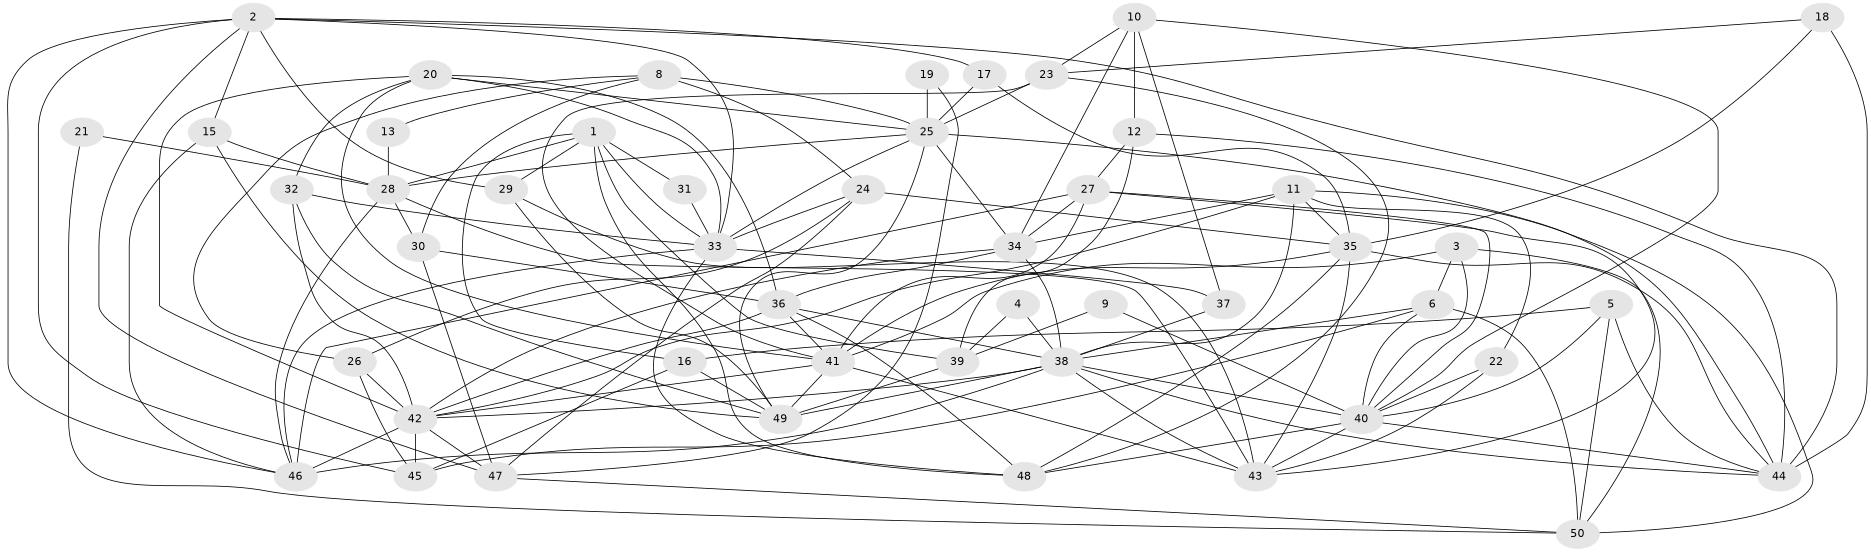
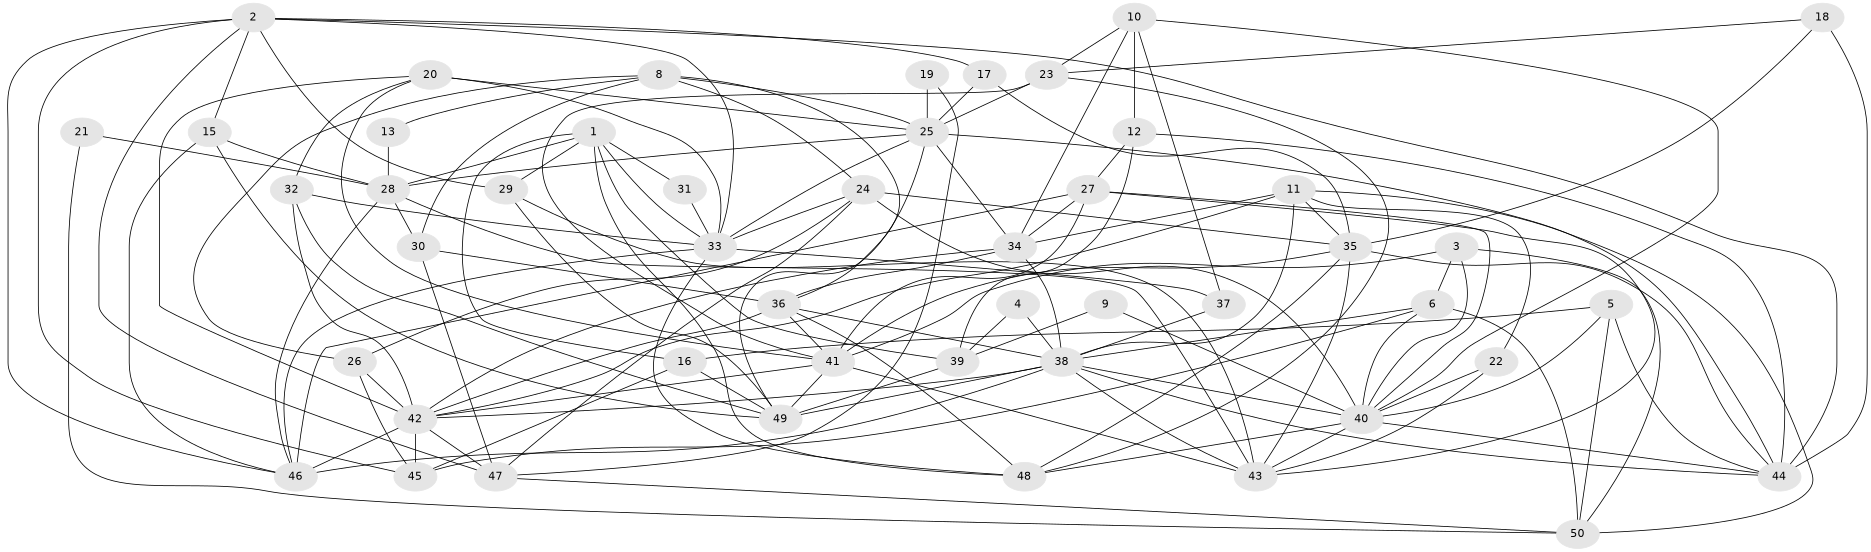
  graph {
    fontname="DejaVu Sans"
    node [color=gray90 fontname="DejaVu Sans" style=filled]
    edge [fontname="DejaVu Sans" weight=1.0]
    1
    16
    28
    29
    31
    33
    39
    48
    45
    49
    46
    30
    43
    37
    2
    15
    17
    44
    47
    25
    35
    50
    3
    6
    40
    41
    38
    42
    4
    5
    8
    13
    24
    26
    36
    34
    9
    10
    12
    23
    27
    11
    22
    18
    19
    20
    32
    21
    1 -- 16
    1 -- 28
    1 -- 29
    1 -- 31
    1 -- 33
    1 -- 39
    1 -- 48
    16 -- 45
    16 -- 49
    28 -- 46
    28 -- 30
    28 -- 43
    29 -- 49
    29 -- 43
    31 -- 33
    33 -- 48
    33 -- 46
    33 -- 37
    39 -- 49
    30 -- 47
    30 -- 36
    37 -- 38
    2 -- 29 [weight=2.0]
    2 -- 33
    2 -- 45
    2 -- 46
    2 -- 15
    2 -- 17
    2 -- 44 [weight=2.0]
    2 -- 47
    15 -- 28
    15 -- 49
    15 -- 46
    17 -- 25
    17 -- 35
    47 -- 50
    25 -- 28
    25 -- 33
    25 -- 49
    25 -- 44
    25 -- 34
    35 -- 48
    35 -- 43
    35 -- 44
    35 -- 41
    3 -- 50
    3 -- 6
    3 -- 40
    3 -- 41
    6 -- 45
    6 -- 50
    6 -- 40
    6 -- 38
    40 -- 48
    40 -- 43
    40 -- 44
    41 -- 49
    41 -- 43
    41 -- 42
    38 -- 49
    38 -- 46 [weight=2.0]
    38 -- 43
    38 -- 44
    38 -- 40
    38 -- 42
    42 -- 45
    42 -- 46
    42 -- 47
    4 -- 39
    4 -- 38
    5 -- 16
    5 -- 44
    5 -- 50
    5 -- 40
    8 -- 30
    8 -- 25
    8 -- 13
    8 -- 24
    8 -- 26
-   20 -- 36
+   8 -- 36
    13 -- 28
    24 -- 33
    24 -- 47
    24 -- 35
+   24 -- 40
    24 -- 26
    26 -- 45
    26 -- 42
    36 -- 48
    36 -- 41
    36 -- 38
    36 -- 42
    34 -- 38
    34 -- 42
    34 -- 36
    9 -- 39
    9 -- 40 [weight=2.0]
    10 -- 37
    10 -- 40
    10 -- 34
    10 -- 12
    10 -- 23
    12 -- 39
    12 -- 44
    12 -- 27
    23 -- 48
    23 -- 25
    23 -- 41
    27 -- 46
    27 -- 43
    27 -- 40
    27 -- 41
    27 -- 34
    11 -- 35
    11 -- 50
    11 -- 38
    11 -- 42
    11 -- 34
    11 -- 22
    22 -- 43
    22 -- 40
    18 -- 44 [weight=2.0]
    18 -- 35
    18 -- 23
    19 -- 47
    19 -- 25
    20 -- 33
    20 -- 25
    20 -- 41
    20 -- 42
    20 -- 32
    32 -- 33
    32 -- 49
    32 -- 42
    21 -- 28
    21 -- 50
  }
